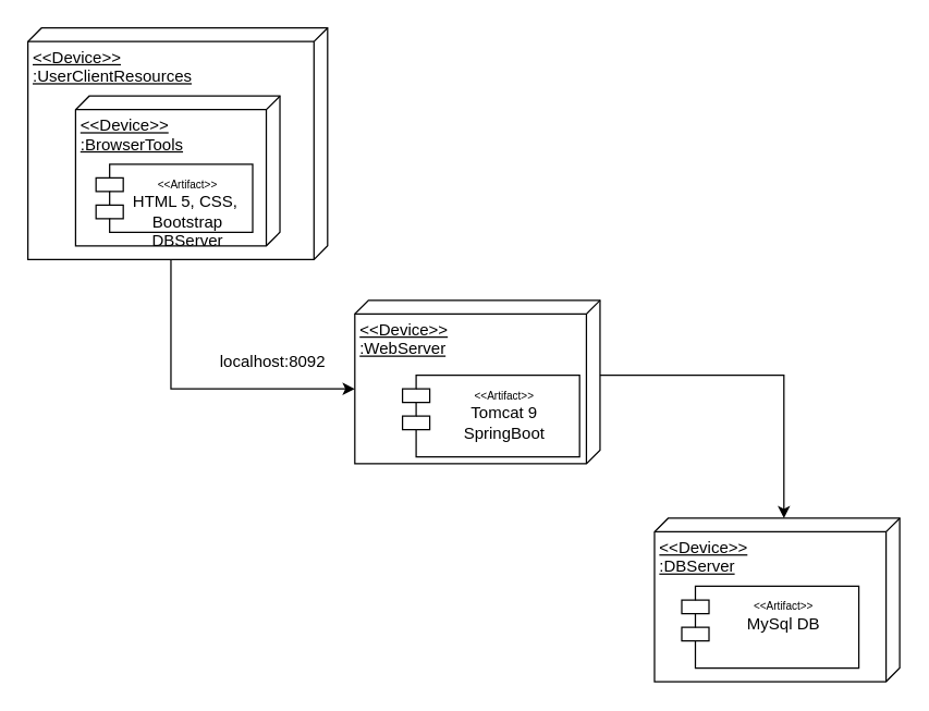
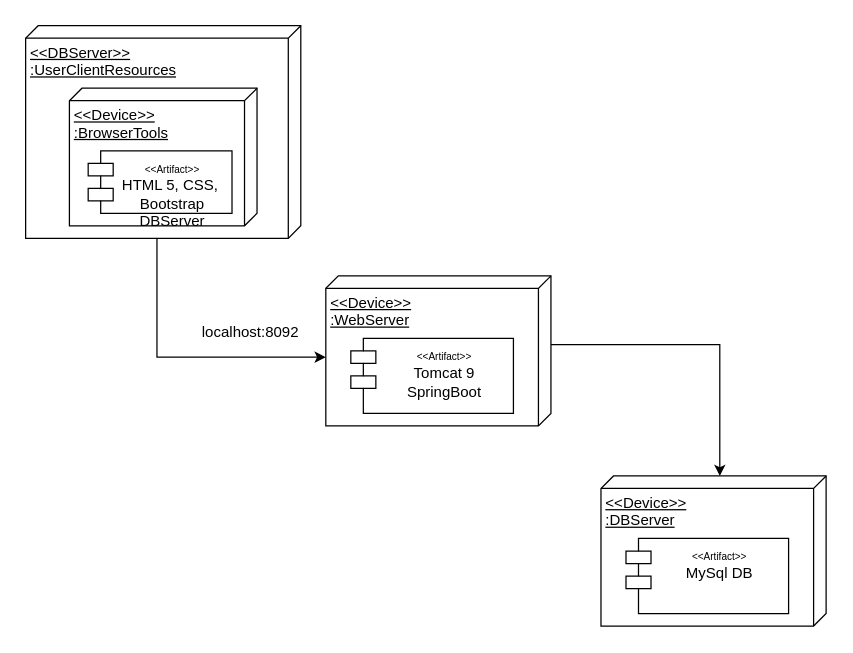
  <mxCell id="0" />
  <mxCell id="1" parent="0" />
- <mxCell id="2" value="&amp;lt;&amp;lt;Device&amp;gt;&amp;gt;&lt;br&gt;:UserClientResources" style="verticalAlign=top;align=left;spacingTop=8;spacingLeft=2;spacingRight=12;shape=cube;size=10;direction=south;fontStyle=4;html=1;whiteSpace=wrap;" parent="1" vertex="1"><mxGeometry x="20" y="20" width="220" height="170" as="geometry" /></mxCell>
+ <mxCell id="2" value="&amp;lt;&amp;lt;DBServer&amp;gt;&amp;gt;&lt;br&gt;:UserClientResources" style="verticalAlign=top;align=left;spacingTop=8;spacingLeft=2;spacingRight=12;shape=cube;size=10;direction=south;fontStyle=4;html=1;whiteSpace=wrap;" parent="1" vertex="1"><mxGeometry x="20" y="20" width="220" height="170" as="geometry" /></mxCell>
  <mxCell id="3" value="&amp;lt;&amp;lt;Device&amp;gt;&amp;gt;&lt;br&gt;:WebServer" style="verticalAlign=top;align=left;spacingTop=8;spacingLeft=2;spacingRight=12;shape=cube;size=10;direction=south;fontStyle=4;html=1;whiteSpace=wrap;" parent="1" vertex="1"><mxGeometry x="260" y="220" width="180" height="120" as="geometry" /></mxCell>
  <mxCell id="4" value="" style="endArrow=classic;html=1;rounded=0;entryX=0;entryY=0;entryDx=65;entryDy=180;entryPerimeter=0;exitX=0;exitY=0;exitDx=170;exitDy=115;exitPerimeter=0;" parent="1" source="2" target="3" edge="1"><mxGeometry width="50" height="50" relative="1" as="geometry"><mxPoint x="100" y="220" as="sourcePoint" /><mxPoint x="530" y="220" as="targetPoint" /><Array as="points"><mxPoint x="125" y="285" /></Array></mxGeometry></mxCell>
  <mxCell id="5" value="&amp;lt;&amp;lt;Device&amp;gt;&amp;gt;&lt;br&gt;:DBServer" style="verticalAlign=top;align=left;spacingTop=8;spacingLeft=2;spacingRight=12;shape=cube;size=10;direction=south;fontStyle=4;html=1;whiteSpace=wrap;" parent="1" vertex="1"><mxGeometry x="480" y="380" width="180" height="120" as="geometry" /></mxCell>
- <mxCell id="6" value="&lt;font style=&quot;font-size: 8px;&quot;&gt;&amp;lt;&amp;lt;Artifact&amp;gt;&amp;gt;&lt;/font&gt;&lt;br&gt;Tomcat 9&lt;br&gt;SpringBoot" style="shape=module;align=left;spacingLeft=20;align=center;verticalAlign=top;whiteSpace=wrap;html=1;" parent="1" vertex="1"><mxGeometry x="295" y="275" width="130" height="60" as="geometry" /></mxCell>
+ <mxCell id="6" value="&lt;font style=&quot;font-size: 8px;&quot;&gt;&amp;lt;&amp;lt;Artifact&amp;gt;&amp;gt;&lt;/font&gt;&lt;br&gt;Tomcat 9&lt;br&gt;SpringBoot" style="shape=module;align=left;spacingLeft=20;align=center;verticalAlign=top;whiteSpace=wrap;html=1;" parent="1" vertex="1"><mxGeometry x="280" y="270" width="130" height="60" as="geometry" /></mxCell>
  <mxCell id="7" value="&lt;font style=&quot;font-size: 8px;&quot;&gt;&amp;lt;&amp;lt;Artifact&amp;gt;&amp;gt;&lt;/font&gt;&lt;br&gt;MySql DB" style="shape=module;align=left;spacingLeft=20;align=center;verticalAlign=top;whiteSpace=wrap;html=1;" parent="1" vertex="1"><mxGeometry x="500" y="430" width="130" height="60" as="geometry" /></mxCell>
  <mxCell id="8" value="" style="endArrow=classic;html=1;rounded=0;exitX=0;exitY=0;exitDx=55;exitDy=0;exitPerimeter=0;entryX=0;entryY=0;entryDx=0;entryDy=85;entryPerimeter=0;" parent="1" source="3" target="5" edge="1"><mxGeometry width="50" height="50" relative="1" as="geometry"><mxPoint x="520" y="310" as="sourcePoint" /><mxPoint x="570" y="260" as="targetPoint" /><Array as="points"><mxPoint x="575" y="275" /></Array></mxGeometry></mxCell>
  <mxCell id="9" value="localhost:8092" style="text;html=1;strokeColor=none;fillColor=none;align=center;verticalAlign=middle;whiteSpace=wrap;rounded=0;" parent="1" vertex="1"><mxGeometry x="170" y="250" width="60" height="30" as="geometry" /></mxCell>
  <mxCell id="10" value="&amp;lt;&amp;lt;Device&amp;gt;&amp;gt;&lt;br&gt;:BrowserTools" style="verticalAlign=top;align=left;spacingTop=8;spacingLeft=2;spacingRight=12;shape=cube;size=10;direction=south;fontStyle=4;html=1;whiteSpace=wrap;" vertex="1" parent="1"><mxGeometry x="55" y="70" width="150" height="110" as="geometry" /></mxCell>
  <mxCell id="11" value="&lt;font style=&quot;font-size: 8px;&quot;&gt;&amp;lt;&amp;lt;Artifact&amp;gt;&amp;gt;&lt;/font&gt;&lt;br&gt;HTML 5, CSS,&amp;nbsp;&lt;br&gt;Bootstrap DBServer" style="shape=module;align=left;spacingLeft=20;align=center;verticalAlign=top;whiteSpace=wrap;html=1;" vertex="1" parent="1"><mxGeometry x="70" y="120" width="115" height="50" as="geometry" /></mxCell>
